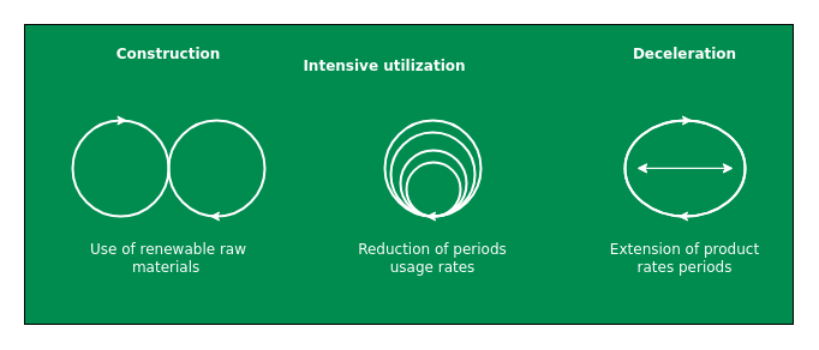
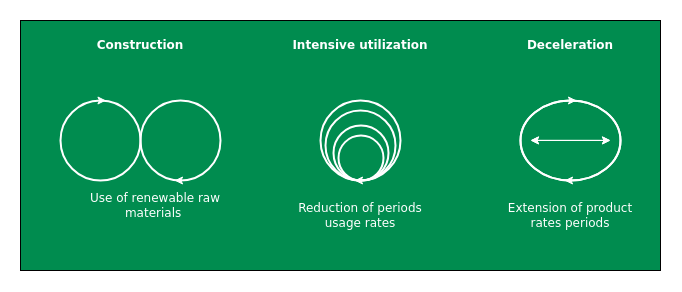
  <mxCell id="0" />
  <mxCell id="1" parent="0" />
  <mxCell id="2" value="" style="rounded=0;whiteSpace=wrap;html=1;fillColor=#008C4F;strokeColor=#000000;fontColor=#333333;fontFamily=Dejavu Sans;" parent="1" vertex="1"><mxGeometry x="20" y="20" width="640" height="250" as="geometry" /></mxCell>
  <mxCell id="3" value="" style="group" parent="1" vertex="1" connectable="0"><mxGeometry x="320" y="100" width="80" height="80" as="geometry" /></mxCell>
  <mxCell id="4" value="" style="group;rotation=-180;" parent="3" vertex="1" connectable="0"><mxGeometry width="80" height="80" as="geometry" /></mxCell>
  <mxCell id="5" value="" style="ellipse;whiteSpace=wrap;html=1;aspect=fixed;fontFamily=Dejavu Sans;fontSize=15;fontColor=#FFFFFF;strokeColor=#FFFFFF;fillColor=none;strokeWidth=2;rotation=-180;" parent="4" vertex="1"><mxGeometry width="80" height="80" as="geometry" /></mxCell>
  <mxCell id="6" value="" style="endArrow=classic;html=1;rounded=0;fontFamily=Dejavu Sans;fontSize=15;fontColor=#FFFFFF;strokeColor=#FFFFFF;" parent="4" edge="1"><mxGeometry width="50" height="50" relative="1" as="geometry"><mxPoint x="39" y="80" as="sourcePoint" /><mxPoint x="34" y="80" as="targetPoint" /></mxGeometry></mxCell>
  <mxCell id="7" value="" style="ellipse;whiteSpace=wrap;html=1;aspect=fixed;fontFamily=Dejavu Sans;fontSize=15;fontColor=#FFFFFF;strokeColor=#FFFFFF;fillColor=none;strokeWidth=2;rotation=-180;" parent="3" vertex="1"><mxGeometry x="5" y="10" width="70" height="70" as="geometry" /></mxCell>
  <mxCell id="8" value="" style="ellipse;whiteSpace=wrap;html=1;aspect=fixed;fontFamily=Dejavu Sans;fontSize=15;fontColor=#FFFFFF;strokeColor=#FFFFFF;fillColor=none;strokeWidth=2;rotation=-180;" parent="3" vertex="1"><mxGeometry x="13" y="25" width="55" height="55" as="geometry" /></mxCell>
  <mxCell id="9" value="" style="ellipse;whiteSpace=wrap;html=1;aspect=fixed;fontFamily=Dejavu Sans;fontSize=15;fontColor=#FFFFFF;strokeColor=#FFFFFF;fillColor=none;strokeWidth=2;rotation=-180;" parent="3" vertex="1"><mxGeometry x="18" y="35" width="45" height="45" as="geometry" /></mxCell>
  <mxCell id="10" value="" style="group;rotation=0;" parent="1" vertex="1" connectable="0"><mxGeometry x="520" y="100" width="100" height="100" as="geometry" /></mxCell>
  <mxCell id="11" value="" style="ellipse;whiteSpace=wrap;html=1;fontFamily=Dejavu Sans;fontSize=15;fontColor=#FFFFFF;strokeColor=#FFFFFF;fillColor=none;strokeWidth=2;rotation=0;" parent="10" vertex="1"><mxGeometry width="100" height="80" as="geometry" /></mxCell>
  <mxCell id="12" value="" style="endArrow=classic;html=1;rounded=0;fontFamily=Dejavu Sans;fontSize=15;fontColor=#FFFFFF;strokeColor=#FFFFFF;" parent="10" edge="1"><mxGeometry width="50" height="50" relative="1" as="geometry"><mxPoint x="51" as="sourcePoint" /><mxPoint x="56" as="targetPoint" /></mxGeometry></mxCell>
  <mxCell id="13" value="" style="endArrow=classic;startArrow=classic;html=1;rounded=0;fontFamily=Dejavu Sans;fontSize=15;fontColor=#FFFFFF;strokeColor=#FFFFFF;" parent="10" edge="1"><mxGeometry width="50" height="50" relative="1" as="geometry"><mxPoint x="90" y="40" as="sourcePoint" /><mxPoint x="10" y="40" as="targetPoint" /></mxGeometry></mxCell>
  <mxCell id="14" value="" style="group;rotation=-180;" parent="10" vertex="1" connectable="0"><mxGeometry y="-20" width="100" height="100" as="geometry" /></mxCell>
  <mxCell id="15" value="" style="group" parent="14" vertex="1" connectable="0"><mxGeometry x="-7.105e-15" y="20.0" width="100" height="80" as="geometry" /></mxCell>
  <mxCell id="16" value="" style="ellipse;whiteSpace=wrap;html=1;fontFamily=Dejavu Sans;fontSize=15;fontColor=#FFFFFF;strokeColor=#FFFFFF;fillColor=none;strokeWidth=2;rotation=-180;" parent="15" vertex="1"><mxGeometry x="7.105e-15" y="7.105e-15" width="100" height="80" as="geometry" /></mxCell>
  <mxCell id="17" value="" style="endArrow=classic;html=1;rounded=0;fontFamily=Dejavu Sans;fontSize=15;fontColor=#FFFFFF;strokeColor=#FFFFFF;" parent="15" edge="1"><mxGeometry width="50" height="50" relative="1" as="geometry"><mxPoint x="49.0" y="80" as="sourcePoint" /><mxPoint x="44.0" y="80" as="targetPoint" /></mxGeometry></mxCell>
  <mxCell id="18" value="" style="endArrow=classic;startArrow=classic;html=1;rounded=0;fontFamily=Dejavu Sans;fontSize=15;fontColor=#FFFFFF;strokeColor=#FFFFFF;" parent="15" edge="1"><mxGeometry width="50" height="50" relative="1" as="geometry"><mxPoint x="10.0" y="39.8" as="sourcePoint" /><mxPoint x="90" y="39.8" as="targetPoint" /></mxGeometry></mxCell>
  <mxCell id="19" value="" style="group" parent="1" vertex="1" connectable="0"><mxGeometry x="60" y="100" width="160" height="80" as="geometry" /></mxCell>
  <mxCell id="20" value="" style="group" parent="19" vertex="1" connectable="0"><mxGeometry width="80" height="80" as="geometry" /></mxCell>
  <mxCell id="21" value="" style="ellipse;whiteSpace=wrap;html=1;aspect=fixed;fontFamily=Dejavu Sans;fontSize=15;fontColor=#FFFFFF;strokeColor=#FFFFFF;fillColor=none;strokeWidth=2;" parent="20" vertex="1"><mxGeometry width="80" height="80" as="geometry" /></mxCell>
  <mxCell id="22" value="" style="endArrow=classic;html=1;rounded=0;fontFamily=Dejavu Sans;fontSize=15;fontColor=#FFFFFF;strokeColor=#FFFFFF;" parent="20" edge="1"><mxGeometry width="50" height="50" relative="1" as="geometry"><mxPoint x="40.5" as="sourcePoint" /><mxPoint x="45.5" as="targetPoint" /></mxGeometry></mxCell>
  <mxCell id="23" value="" style="group;rotation=-180;" parent="19" vertex="1" connectable="0"><mxGeometry x="80" width="80" height="80" as="geometry" /></mxCell>
  <mxCell id="24" value="" style="ellipse;whiteSpace=wrap;html=1;aspect=fixed;fontFamily=Dejavu Sans;fontSize=15;fontColor=#FFFFFF;strokeColor=#FFFFFF;fillColor=none;strokeWidth=2;rotation=-180;" parent="23" vertex="1"><mxGeometry width="80" height="80" as="geometry" /></mxCell>
  <mxCell id="25" value="" style="endArrow=classic;html=1;rounded=0;fontFamily=Dejavu Sans;fontSize=15;fontColor=#FFFFFF;strokeColor=#FFFFFF;" parent="23" edge="1"><mxGeometry width="50" height="50" relative="1" as="geometry"><mxPoint x="39" y="80" as="sourcePoint" /><mxPoint x="34" y="80" as="targetPoint" /></mxGeometry></mxCell>
  <mxCell id="26" value="Construction" style="text;html=1;strokeColor=none;fillColor=none;align=center;verticalAlign=middle;whiteSpace=wrap;rounded=0;fontColor=#FFFFFF;fontFamily=Dejavu Sans;fontStyle=1" parent="1" vertex="1"><mxGeometry x="110" y="30" width="60" height="30" as="geometry" /></mxCell>
- <mxCell id="27" value="Intensive utilization" style="text;html=1;strokeColor=none;fillColor=none;align=center;verticalAlign=middle;whiteSpace=wrap;rounded=0;fontColor=#FFFFFF;fontFamily=Dejavu Sans;fontStyle=1" parent="1" vertex="1"><mxGeometry x="245" y="40" width="150" height="30" as="geometry" /></mxCell>
+ <mxCell id="27" value="Intensive utilization" style="text;html=1;strokeColor=none;fillColor=none;align=center;verticalAlign=middle;whiteSpace=wrap;rounded=0;fontColor=#FFFFFF;fontFamily=Dejavu Sans;fontStyle=1" parent="1" vertex="1"><mxGeometry x="285" y="30" width="150" height="30" as="geometry" /></mxCell>
  <mxCell id="28" value="Deceleration" style="text;html=1;strokeColor=none;fillColor=none;align=center;verticalAlign=middle;whiteSpace=wrap;rounded=0;fontColor=#FFFFFF;fontFamily=Dejavu Sans;fontStyle=1" parent="1" vertex="1"><mxGeometry x="540" y="30" width="60" height="30" as="geometry" /></mxCell>
- <mxCell id="29" value="&lt;span style=&quot;font-weight: normal;&quot;&gt;Use of renewable raw materials&amp;nbsp;&lt;/span&gt;" style="text;html=1;strokeColor=none;fillColor=none;align=center;verticalAlign=middle;whiteSpace=wrap;rounded=0;fontColor=#FFFFFF;fontFamily=Dejavu Sans;fontStyle=1" parent="1" vertex="1"><mxGeometry x="65" y="200" width="150" height="30" as="geometry" /></mxCell>
+ <mxCell id="29" value="&lt;span style=&quot;font-weight: normal;&quot;&gt;Use of renewable raw materials&amp;nbsp;&lt;/span&gt;" style="text;html=1;strokeColor=none;fillColor=none;align=center;verticalAlign=middle;whiteSpace=wrap;rounded=0;fontColor=#FFFFFF;fontFamily=Dejavu Sans;fontStyle=1" parent="1" vertex="1"><mxGeometry x="80" y="190" width="150" height="30" as="geometry" /></mxCell>
  <mxCell id="30" value="&lt;span style=&quot;font-weight: 400;&quot;&gt;Reduction of periods usage rates&lt;/span&gt;" style="text;html=1;strokeColor=none;fillColor=none;align=center;verticalAlign=middle;whiteSpace=wrap;rounded=0;fontColor=#FFFFFF;fontFamily=Dejavu Sans;fontStyle=1" parent="1" vertex="1"><mxGeometry x="285" y="200" width="150" height="30" as="geometry" /></mxCell>
  <mxCell id="31" value="&lt;span style=&quot;font-weight: 400;&quot;&gt;Extension of product rates periods&lt;/span&gt;" style="text;html=1;strokeColor=none;fillColor=none;align=center;verticalAlign=middle;whiteSpace=wrap;rounded=0;fontColor=#FFFFFF;fontFamily=Dejavu Sans;fontStyle=1" parent="1" vertex="1"><mxGeometry x="495" y="200" width="150" height="30" as="geometry" /></mxCell>
